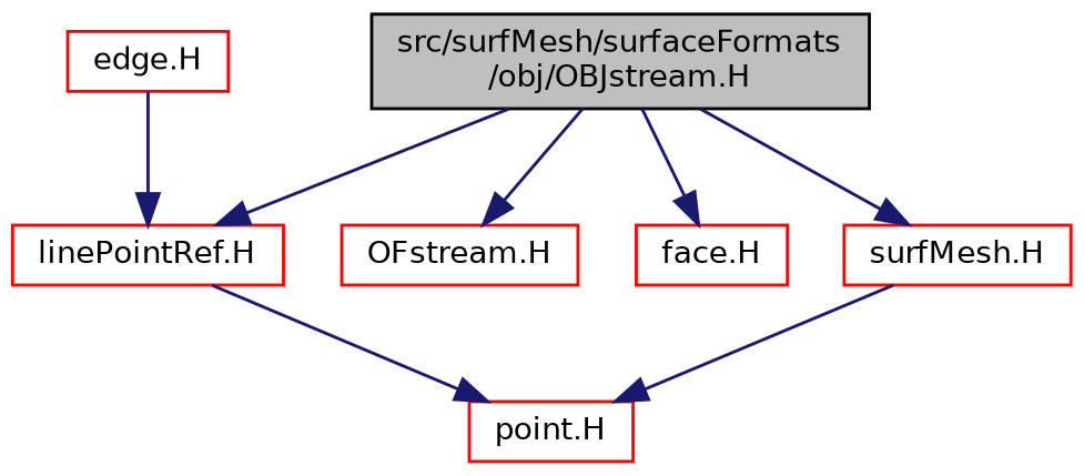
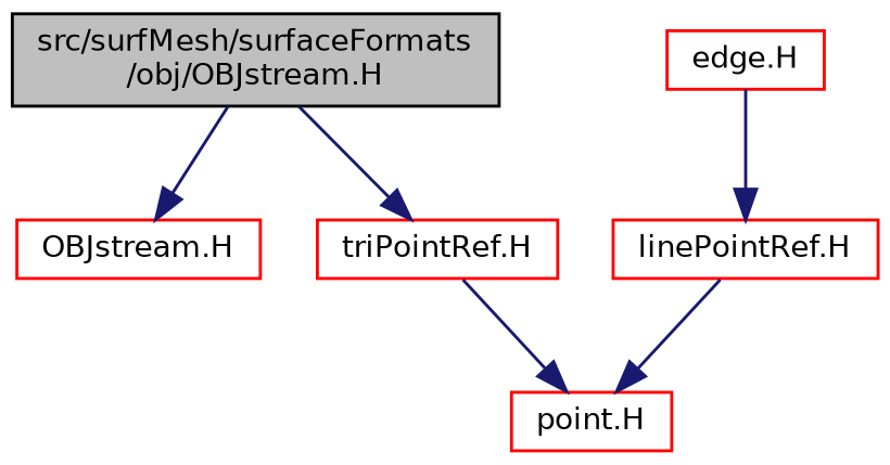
  digraph {
    node [color=red fontname=Helvetica fontsize=10 shape=record]
    edge [color=midnightblue fontname=Helvetica fontsize=10 labelfontname=Helvetica labelfontsize=10 style=solid]
    n1 [color=black fillcolor=grey75 fontcolor=black height=0.2 label="src/surfMesh/surfaceFormats\l/obj/OBJstream.H" style=filled width=0.4]
-   n2 [height=0.2 label="OFstream.H" width=0.4]
+   n2 [height=0.2 label="OBJstream.H" width=0.4]
    n3 [height=0.2 label="linePointRef.H" width=0.4]
-   n4 [height=0.2 label="face.H" width=0.4]
-   n5 [height=0.2 label="surfMesh.H" width=0.4]
+   n5 [height=0.2 label="triPointRef.H" width=0.4]
    n6 [height=0.2 label="point.H" width=0.4]
    n7 [height=0.2 label="edge.H" width=0.4]
    n1 -> n2
-   n1 -> n3
-   n1 -> n4
    n1 -> n5
    n3 -> n6
    n5 -> n6
    n7 -> n3
  }
